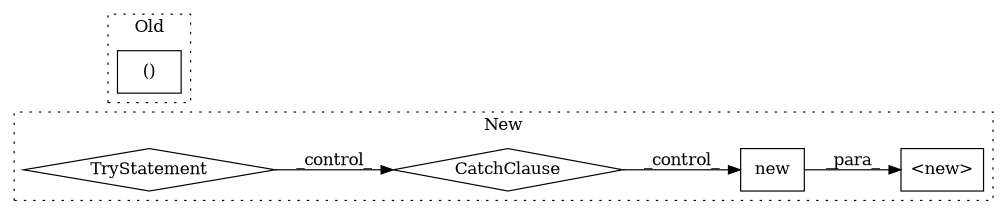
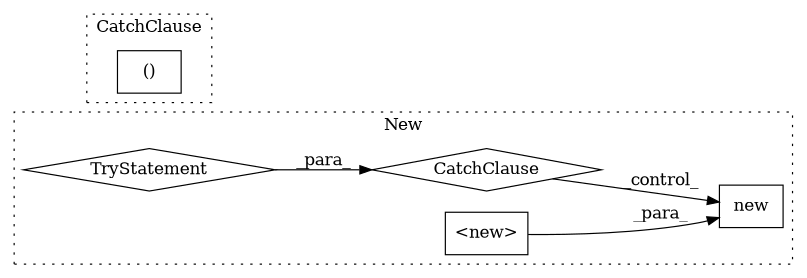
  digraph {
    rankdir=LR
    node [shape=box]
    n1 [a=54 l=4 label=TryStatement s=7170 shape=diamond]
    n2 [a=12 l="13,2" label=CatchClause s="7386,7431" shape=diamond]
    n3 [a=53 l=6 label=new s=7528]
    n4 [a=14 l=17 label="<new>" s=7534]
    n5 [a=106 l=50 label="()" s=5866]
    subgraph cluster_1 {
      label=New
      style=dotted
      n1
      n2
      n3
      n4
    }
    subgraph cluster_2 {
-     label=Old
+     label=CatchClause
      style=dotted
      n5
    }
-   n1 -> n2 [label=_control_]
+   n1 -> n2 [label=_para_]
    n2 -> n3 [label=_control_]
-   n3 -> n4 [label=_para_]
+   n4 -> n3 [label=_para_]
  }
